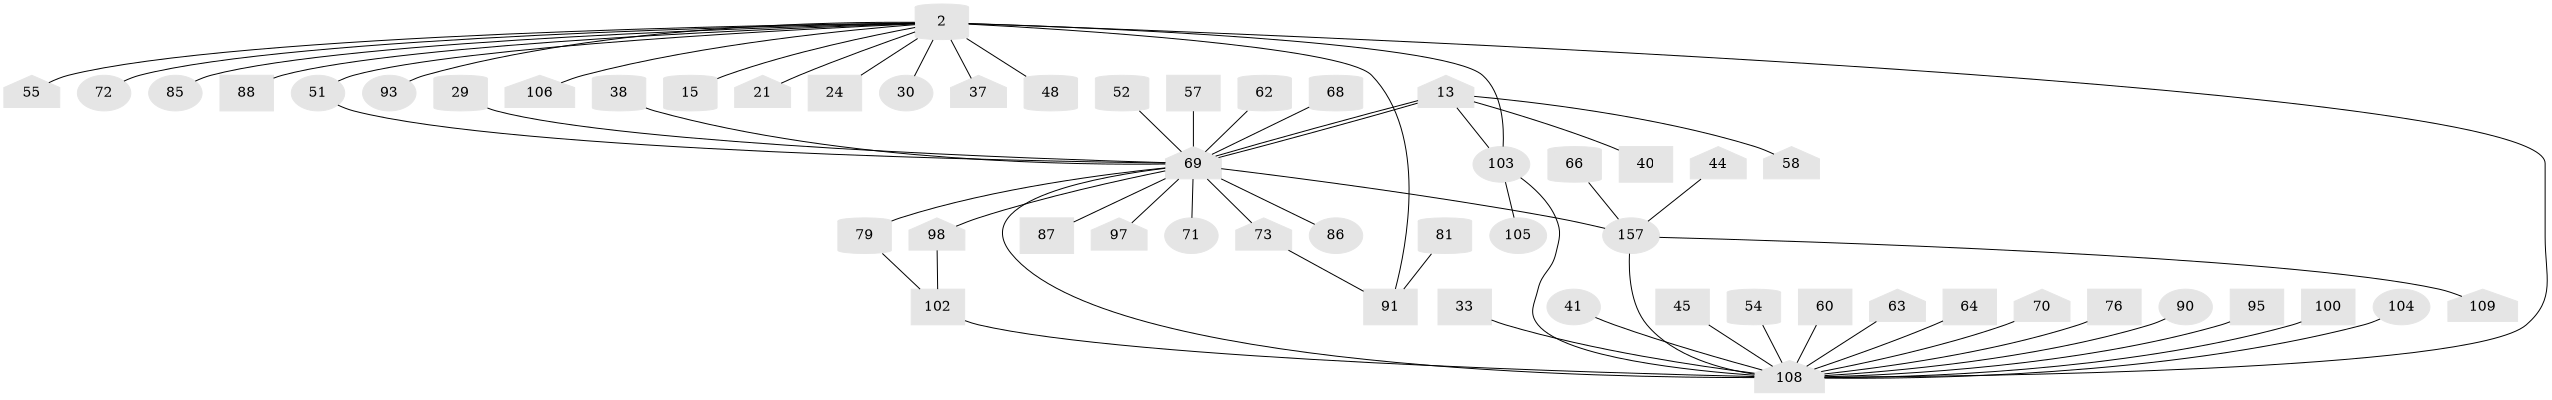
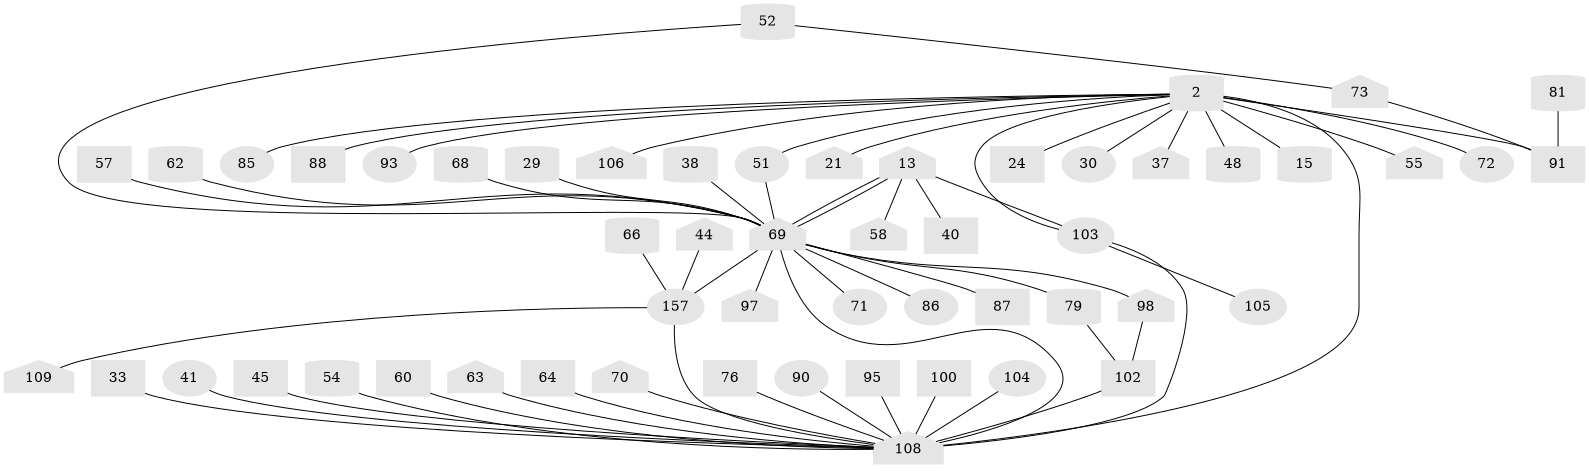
  graph {
    node [color=gray90 shape=house style=filled]
    2 [shape=cylinder]
    15 [shape=cylinder]
    21
    24 [shape=box super="+16"]
    30 [shape=ellipse]
    37
    48 [shape=cylinder]
    51 [shape=ellipse super="+47"]
    55
    72 [shape=ellipse]
    85 [shape=ellipse]
    88 [shape=box super="+49"]
    91 [shape=box super="+4+20+84"]
    93 [shape=ellipse]
    103 [shape=ellipse super="+8+96"]
    106 [super="+78"]
    108 [super="+56+75+99"]
    69 [super="+17+39"]
    105 [shape=ellipse]
    13
    40 [shape=box]
    58 [super="+36+43"]
    n23 [label=157 shape=ellipse super="+89+101+92"]
    71 [shape=ellipse]
    73 [super="+11"]
    79 [shape=cylinder super="+59"]
    86 [shape=ellipse]
    87 [shape=box]
    97
    98 [super="+83+94+67"]
    29 [shape=cylinder]
    33 [shape=box]
    38 [shape=cylinder]
    41 [shape=ellipse]
    109
    44
    45 [shape=box]
    52 [shape=cylinder]
    54 [shape=cylinder]
    57 [shape=box]
    60 [shape=box]
    62 [shape=cylinder]
    63 [super="+25"]
    64 [shape=box]
    66 [shape=cylinder]
    68 [shape=cylinder]
    102 [shape=box super="+53"]
    70
    76 [shape=box]
    81 [shape=cylinder super="+26"]
    90 [shape=ellipse super="+28"]
    95 [shape=box]
    100 [shape=box]
    104 [shape=ellipse]
    2 -- 15
    2 -- 21
    2 -- 24
    2 -- 30
    2 -- 37
    2 -- 48
    2 -- 51 [weight=2]
    2 -- 55
    2 -- 72
    2 -- 85
    2 -- 88 [weight=2]
    2 -- 91 [weight=3]
    2 -- 93
    2 -- 103 [weight=2]
    2 -- 106
    2 -- 108 [weight=6]
    51 -- 69
    103 -- 108 [weight=2]
    103 -- 105
    69 -- 108 [weight=3]
    69 -- n23 [weight=5]
    69 -- 71
-   69 -- 73
+   52 -- 73
    69 -- 79
    69 -- 86
    69 -- 87
    69 -- 97
    69 -- 98 [weight=2]
    13 -- 103
    13 -- 69 [weight=3]
    13 -- 69
    13 -- 40
    13 -- 58
    n23 -- 108 [weight=4]
    n23 -- 109
    73 -- 91
    79 -- 102
    98 -- 102
    29 -- 69
    33 -- 108
    38 -- 69
    41 -- 108
    44 -- n23
    45 -- 108
    52 -- 69
    54 -- 108
    57 -- 69
    60 -- 108
    62 -- 69
    63 -- 108
    64 -- 108
    66 -- n23
    68 -- 69
    102 -- 108 [weight=2]
    70 -- 108
    76 -- 108
    81 -- 91
    90 -- 108
    95 -- 108
    100 -- 108
    104 -- 108
  }
